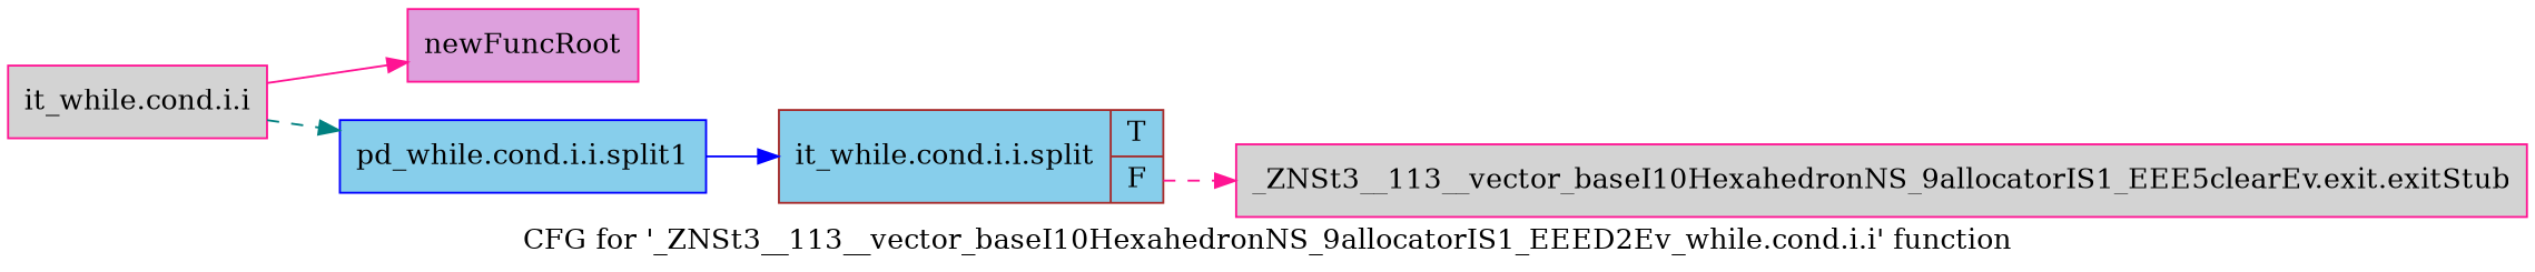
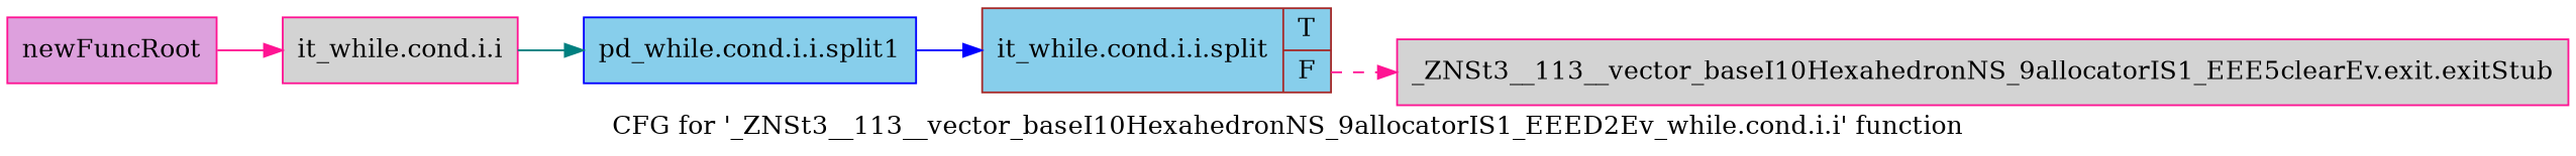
  digraph {
    label="CFG for '_ZNSt3__113__vector_baseI10HexahedronNS_9allocatorIS1_EEED2Ev_while.cond.i.i' function"
    rankdir=LR
    node [color=deeppink fillcolor=lightgrey shape=record style=filled]
    edge [color=deeppink style=solid]
    n1 [fillcolor=plum label="{newFuncRoot}"]
    n2 [label="{it_while.cond.i.i}"]
    n3 [color=blue fillcolor=skyblue label="{pd_while.cond.i.i.split1}"]
    n4 [color=brown fillcolor=skyblue label="{it_while.cond.i.i.split|{<s0>T|<s1>F}}"]
    n5 [label="{_ZNSt3__113__vector_baseI10HexahedronNS_9allocatorIS1_EEE5clearEv.exit.exitStub}"]
-   n2 -> n1
-   n2 -> n3 [color=teal style=dashed]
+   n1 -> n2
+   n2 -> n3 [color=teal]
    n3 -> n4 [color=blue]
    n4 -> n5 [style=dashed tailport=s1]
  }
